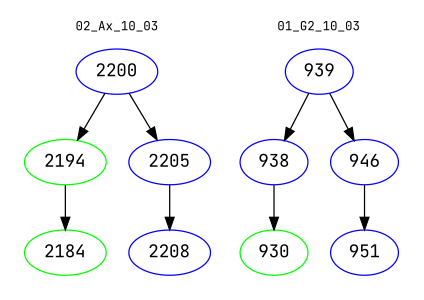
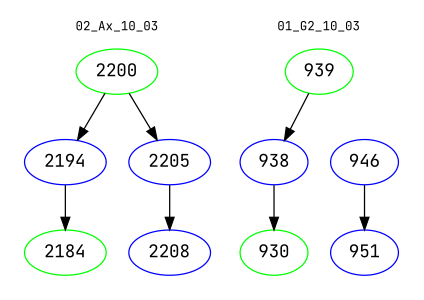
  digraph {
    fontname="JetBrains Mono"
    node [color=blue fontname="JetBrains Mono"]
    edge [color=black fontname="JetBrains Mono"]
-   n1 [label=2200]
-   n2 [color=green label=2194]
+   n1 [color=green label=2200]
+   n2 [label=2194]
    n3 [label=2205]
    n4 [color=green label=2184]
    n5 [label=2208]
-   n6 [label=939]
+   n6 [color=green label=939]
    n7 [label=938]
    n8 [label=946]
    n9 [color=green label=930]
    n10 [label=951]
    subgraph cluster_1 {
      color=white
      fontsize=10
      label="02_Ax_10_03"
      n1
      n2
      n3
      n4
      n5
    }
    subgraph cluster_2 {
      color=white
      fontsize=10
      label="01_G2_10_03"
      n6
      n7
      n8
      n9
      n10
    }
    n1 -> n2
    n1 -> n3
    n2 -> n4
    n3 -> n5
    n6 -> n7
-   n6 -> n8
    n7 -> n9
    n8 -> n10
  }
